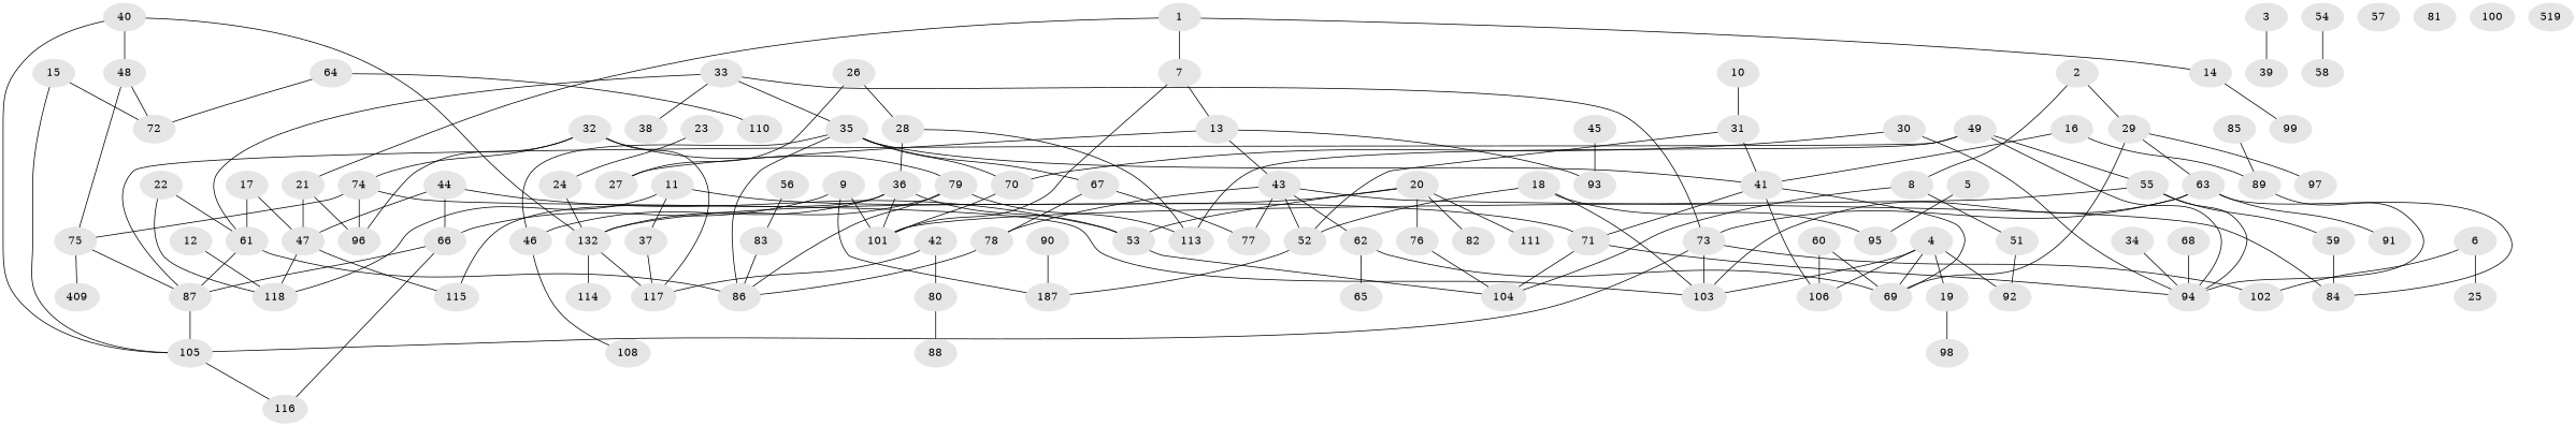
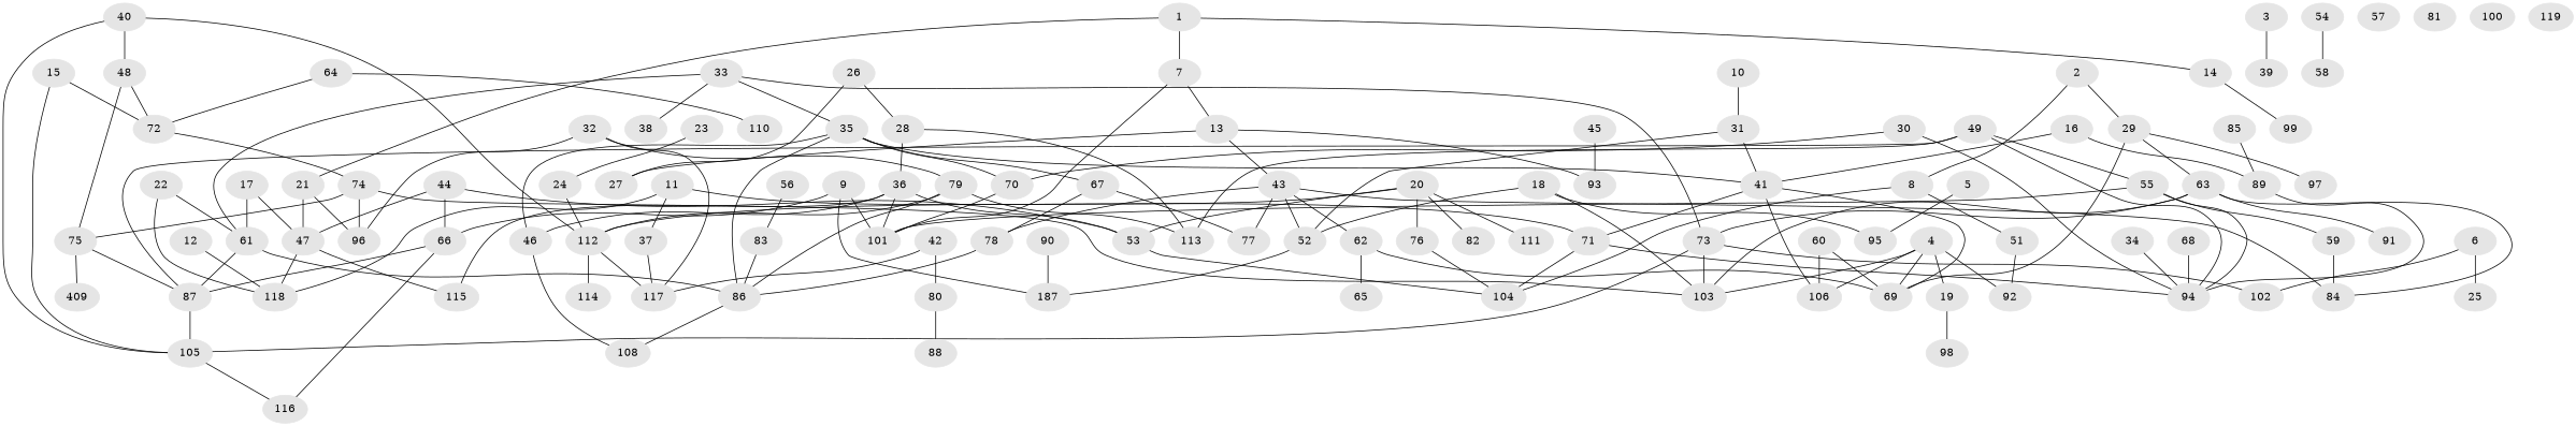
  graph {
    node [color=gray90 style=filled]
    1
    7
    14
    21
    13
    101
    99
    47
    96
    2
    8
    29
    51
    104
    63
    69
    97
    3
    39
    4
    19
    92
    103
    106
    98
    76
    5
    95
    6
    25
    102
    27
    43
    93
    9
    66
    n37 [label=187]
    87
    116
    10
    31
    41
    52
    11
    37
    71
    118
    117
    94
    12
    62
    77
    78
    84
    15
    72
    105
    74
    16
    89
    17
    61
    115
    86
    18
    20
    53
    82
    111
-   112 [label=132]
+   112
    114
    22
    23
    24
    26
    28
    36
    113
    46
    73
    91
    30
    70
    32
    79
    33
    35
    38
    67
    34
    108
    40
    48
    75
    42
    80
    88
    65
    44
    45
    n101 [label=409]
    49
    55
    59
    54
    58
    56
    83
    57
    60
    64
    110
    68
    81
    85
    90
    100
-   119 [label=519]
+   119
    1 -- 7
    1 -- 14
    1 -- 21
    7 -- 13
    7 -- 101
    14 -- 99
    21 -- 47
    21 -- 96
    13 -- 27
    13 -- 43
    13 -- 93
    47 -- 118
    47 -- 115
    2 -- 8
    2 -- 29
    8 -- 51
    8 -- 104
    29 -- 63
    29 -- 69
    29 -- 97
    51 -- 92
    63 -- 103
    63 -- 84
    63 -- 73
    63 -- 91
    3 -- 39
    4 -- 69
    4 -- 19
    4 -- 92
    4 -- 103
    4 -- 106
    19 -- 98
    76 -- 104
    5 -- 95
    6 -- 25
    6 -- 102
    43 -- 52
    43 -- 62
    43 -- 77
    43 -- 78
    43 -- 84
    9 -- 101
    9 -- 66
    9 -- n37
    66 -- 87
    66 -- 116
    87 -- 105
    10 -- 31
    31 -- 41
    31 -- 52
    41 -- 69
    41 -- 106
    41 -- 71
    52 -- n37
    11 -- 37
    11 -- 71
    11 -- 118
    37 -- 117
    71 -- 104
    71 -- 94
    12 -- 118
    62 -- 69
    62 -- 65
    78 -- 86
    15 -- 72
    15 -- 105
-   32 -- 74
+   72 -- 74
    105 -- 116
    74 -- 96
    74 -- 103
    74 -- 75
    16 -- 41
    16 -- 89
    89 -- 94
    17 -- 47
    17 -- 61
    61 -- 87
    61 -- 86
+   86 -- 108
    18 -- 103
    18 -- 95
    18 -- 52
    20 -- 76
    20 -- 53
    20 -- 82
    20 -- 111
    20 -- 112
    53 -- 104
    112 -- 117
    112 -- 114
    22 -- 118
    22 -- 61
    23 -- 24
    24 -- 112
    26 -- 27
    26 -- 28
    28 -- 36
    28 -- 113
    36 -- 101
    36 -- 115
    36 -- 53
    36 -- 46
    46 -- 108
    73 -- 103
    73 -- 102
    73 -- 105
    30 -- 94
    30 -- 70
    70 -- 101
    32 -- 96
    32 -- 117
    32 -- 79
    79 -- 86
    79 -- 112
    79 -- 113
    33 -- 61
    33 -- 73
    33 -- 35
    33 -- 38
    35 -- 41
    35 -- 86
    35 -- 46
    35 -- 70
    35 -- 67
    67 -- 77
    67 -- 78
    34 -- 94
    40 -- 105
    40 -- 112
    40 -- 48
    48 -- 72
    48 -- 75
    75 -- 87
    75 -- n101
    42 -- 117
    42 -- 80
    80 -- 88
    44 -- 47
    44 -- 66
    44 -- 53
    45 -- 93
    49 -- 87
    49 -- 94
    49 -- 113
    49 -- 55
    55 -- 101
    55 -- 94
    55 -- 59
    59 -- 84
    54 -- 58
    56 -- 83
    83 -- 86
    60 -- 69
    60 -- 106
    64 -- 72
    64 -- 110
    68 -- 94
    85 -- 89
    90 -- n37
  }
